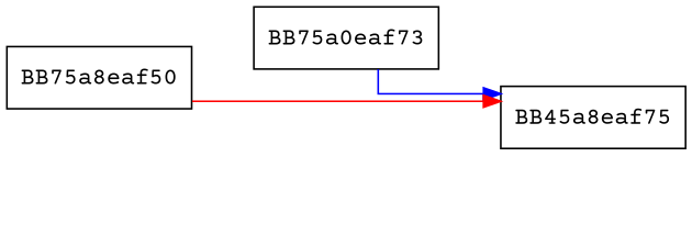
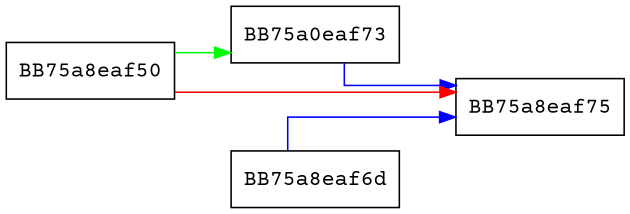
  digraph {
    fontname="Courier Prime"
    rankdir=LR
    splines=ortho
    node [fontname="Courier Prime" shape=box]
    edge [color=blue fontname="Courier Prime"]
    n1 [label=BB75a0eaf73]
    BB75a8eaf50
-   BB75a8eaf75 [label=BB45a8eaf75]
+   BB75a8eaf75
+   BB75a8eaf6d
    n1 -> BB75a8eaf75
+   BB75a8eaf50 -> n1 [color=green]
    BB75a8eaf50 -> BB75a8eaf75 [color=red]
+   BB75a8eaf6d -> BB75a8eaf75
  }
